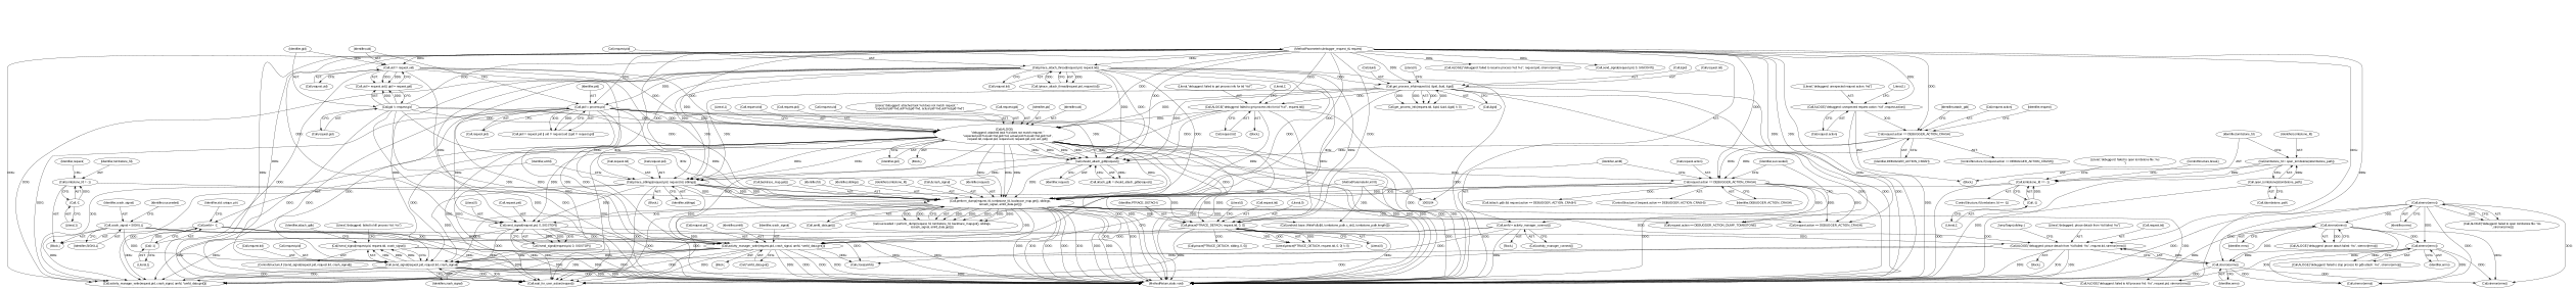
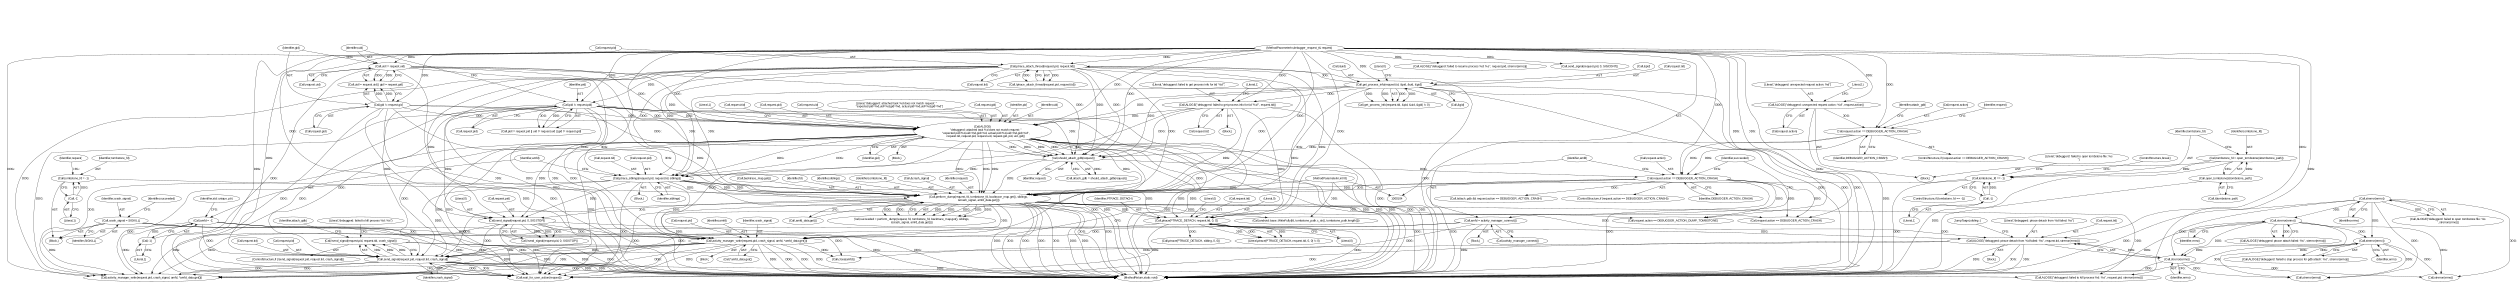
  digraph {
    fontname="Liberation Sans"
    node [fontname="Liberation Sans"]
    edge [fontname="Liberation Sans"]
    n1 [label="(Call,!send_signal(request.pid, request.tid, crash_signal))"]
    n2 [label="(Call,send_signal(request.pid, request.tid, crash_signal))"]
    n3 [label="(MethodReturn,static void)"]
    n4 [label="(ControlStructure,if (!send_signal(request.pid, request.tid, crash_signal)))"]
    n5 [label="(Identifier,crash_signal)"]
    n6 [label="(Call,wait_for_user_action(request))"]
    n7 [label="(Call,ALOGE(\"debuggerd: failed to kill process %d: %s\", request.pid, strerror(errno)))"]
    n8 [label="(Call,activity_manager_write(request.pid, crash_signal, amfd, *amfd_data.get()))"]
-   n9 [label="(Call,pid != process.pid)"]
+   n9 [label="(Call,pid != request.pid)"]
    n10 [label="(Call,perform_dump(request, fd, tombstone_fd, backtrace_map.get(), siblings,\n &crash_signal, amfd_data.get()))"]
    n11 [label="(Call,ALOGE(\n        \"debuggerd: attached task %d does not match request: \"\n        \"expected pid=%d,uid=%d,gid=%d, actual pid=%d,uid=%d,gid=%d\",\n        request.tid, request.pid, request.uid, request.gid, pid, uid, gid))"]
    n12 [label="(Call,ptrace_siblings(request.pid, request.tid, siblings))"]
    n13 [label="(Call,should_attach_gdb(request))"]
    n14 [label="(Call,send_signal(request.pid, 0, SIGSTOP))"]
    n15 [label="(Call,activity_manager_write(request.pid, crash_signal, amfd, *amfd_data.get()))"]
    n16 [label="(Call,request.pid)"]
    n17 [label="(Call,pid != request.pid || uid != request.uid || gid != request.gid)"]
    n18 [label="(Call,ptrace(PTRACE_DETACH, request.tid, 0, 0))"]
    n19 [label="(Call,ALOGE(\"debuggerd: ptrace detach from %d failed: %s\", request.tid, strerror(errno)))"]
    n20 [label="(Call,request.action == DEBUGGER_ACTION_CRASH)"]
    n21 [label="(Call,request.action == DEBUGGER_ACTION_DUMP_TOMBSTONE)"]
    n22 [label="(Call,amfd_data.get())"]
    n23 [label="(Call,android::base::WriteFully(fd, tombstone_path.c_str(), tombstone_path.length()))"]
    n24 [label="(Call,succeeded = perform_dump(request, fd, tombstone_fd, backtrace_map.get(), siblings,\n &crash_signal, amfd_data.get()))"]
    n25 [label="(Identifier,gid)"]
    n26 [label="(Block,)"]
    n27 [label="(Block,)"]
    n28 [label="(Identifier,siblings)"]
    n29 [label="(Call,request.action == DEBUGGER_ACTION_CRASH)"]
    n30 [label="(Call,attach_gdb = should_attach_gdb(request))"]
    n31 [label="(Identifier,request)"]
    n32 [label="(Call,!send_signal(request.pid, 0, SIGSTOP))"]
    n33 [label="(Call,*amfd_data.get())"]
    n34 [label="(Call,close(amfd))"]
    n35 [label="(Block,)"]
    n36 [label="(Call,ptrace_attach_thread(request.pid, request.tid))"]
    n37 [label="(Call,get_process_info(request.tid, &pid, &uid, &gid))"]
    n38 [label="(Call,!ptrace_attach_thread(request.pid, request.tid))"]
    n39 [label="(Call,request.tid)"]
    n40 [label="(Call,ALOGE(\"debuggerd: failed to get process info for tid '%d'\", request.tid))"]
    n41 [label="(Call,get_process_info(request.tid, &pid, &uid, &gid) != 0)"]
    n42 [label="(Call,&gid)"]
    n43 [label="(Call,ptrace(PTRACE_DETACH, sibling, 0, 0))"]
    n44 [label="(Literal,ptrace(PTRACE_DETACH, request.tid, 0, 0) != 0)"]
    n45 [label="(Literal,0)"]
    n46 [label="(MethodParameterIn,debugger_request_t& request)"]
    n47 [label="(Call,uid != request.uid)"]
    n48 [label="(Call,gid != request.gid)"]
    n49 [label="(Call,request.action == DEBUGGER_ACTION_CRASH)"]
    n50 [label="(Call,ALOGE(\"debuggerd: unexpected request action: %d\", request.action))"]
    n51 [label="(Call,ALOGE(\"debuggerd: failed to resume process %d: %s\", request.pid, strerror(errno)))"]
    n52 [label="(Call,send_signal(request.pid, 0, SIGCONT))"]
    1000104
    n54 [label="(Call,request.tid)"]
    n55 [label="(Block,)"]
    n56 [label="(Call,uid != request.uid || gid != request.gid)"]
    n57 [label="(Call,request.uid)"]
    n58 [label="(Call,request.gid)"]
    n59 [label="(ControlStructure,if (request.action == DEBUGGER_ACTION_CRASH))"]
    n60 [label="(Identifier,DEBUGGER_ACTION_CRASH)"]
    n61 [label="(Block,)"]
    n62 [label="(Call,request.action)"]
    n63 [label="(Identifier,DEBUGGER_ACTION_CRASH)"]
    n64 [label="(Call,!attach_gdb && request.action == DEBUGGER_ACTION_CRASH)"]
    n65 [label="(ControlStructure,if (request.action == DEBUGGER_ACTION_CRASH))"]
    n66 [label="(Call,strerror(errno))"]
    n67 [label="(Block,)"]
    n68 [label="(MethodParameterIn,int fd)"]
    n69 [label="(Call,tombstone_fd == -1)"]
    n70 [label="(Call,-1)"]
    n71 [label="(ControlStructure,if (tombstone_fd == -1))"]
    n72 [label="(Literal,1)"]
    n73 [label="(Call,tombstone_fd = open_tombstone(&tombstone_path))"]
    n74 [label="(Call,open_tombstone(&tombstone_path))"]
    n75 [label="(Call,&tombstone_path)"]
    n76 [label="(Call,tombstone_fd = -1)"]
    n77 [label="(Call,-1)"]
    n78 [label="(Block,)"]
    n79 [label="(Literal,1)"]
    n80 [label="(Call,crash_signal = SIGKILL)"]
    n81 [label="(Identifier,SIGKILL)"]
    n82 [label="(Call,amfd = activity_manager_connect())"]
    n83 [label="(Block,)"]
    n84 [label="(Call,activity_manager_connect())"]
    n85 [label="(Call,amfd = -1)"]
    n86 [label="(Call,-1)"]
    n87 [label="(Literal,1)"]
    n88 [label="(Call,strerror(errno))"]
    n89 [label="(Identifier,errno)"]
    n90 [label="(Call,strerror(errno))"]
    n91 [label="(Call,strerror(errno))"]
    n92 [label="(Call,strerror(errno))"]
    n93 [label="(Call,strerror(errno))"]
    n94 [label="(Identifier,errno)"]
    n95 [label="(Call,ALOGE(\"debuggerd: failed to open tombstone file: %s\n\", strerror(errno)))"]
    n96 [label="(Identifier,errno)"]
    n97 [label="(Call,ALOGE(\"debuggerd: failed to stop process for gdb attach: %s\", strerror(errno)))"]
    n98 [label="(Call,ALOGE(\"debuggerd: ptrace attach failed: %s\", strerror(errno)))"]
    n99 [label="(Identifier,errno)"]
    n100 [label="(Identifier,request)"]
    n101 [label="(Identifier,std::unique_ptr)"]
    n102 [label="(Literal,0)"]
    n103 [label="(Identifier,succeeded)"]
    n104 [label="(Identifier,pid)"]
    n105 [label="(Identifier,request)"]
    n106 [label="(Identifier,pid)"]
    n107 [label="(Literal,\"debuggerd: unexpected request action: %d\")"]
    n108 [label="(Identifier,uid)"]
    n109 [label="(Call,request.tid)"]
    n110 [label="(Call,request.action)"]
    n111 [label="(Literal,0)"]
    n112 [label="(Call,&uid)"]
    n113 [label="(JumpTarget,sibling :)"]
    n114 [label="(Identifier,fd)"]
    n115 [label="(Identifier,crash_signal)"]
    n116 [label="(Literal,\"debuggerd: ptrace detach from %d failed: %s\")"]
    n117 [label="(Literal,0)"]
    n118 [label="(Identifier,succeeded)"]
    n119 [label="(Call,request.tid)"]
    n120 [label="(Literal,1)"]
    n121 [label="(Identifier,attach_gdb)"]
    n122 [label="(Identifier,siblings)"]
    n123 [label="(Identifier,uid)"]
    n124 [label="(Call,request.action)"]
    n125 [label="(Identifier,tombstone_fd)"]
    n126 [label="(Literal,\"debuggerd: failed to get process info for tid '%d'\")"]
    n127 [label="(Identifier,amfd)"]
    n128 [label="(Literal,1)"]
    n129 [label="(Identifier,amfd)"]
    n130 [label="(Call,request.tid)"]
    n131 [label="(Call,request.tid)"]
    n132 [label="(Identifier,amfd)"]
    n133 [label="(Call,request.tid)"]
    n134 [label="(ControlStructure,break;)"]
    n135 [label="(Identifier,tombstone_fd)"]
    n136 [label="(Identifier,tombstone_fd)"]
    n137 [label="(Literal,0)"]
    n138 [label="(Identifier,tombstone_fd)"]
    n139 [label="(Identifier,crash_signal)"]
    n140 [label="(Call,&pid)"]
    n141 [label="(Call,&crash_signal)"]
    n142 [label="(Literal,1)"]
    n143 [label="(Call,request.pid)"]
    n144 [label="(Call,request.uid)"]
    n145 [label="(Literal,\"debuggerd: failed to kill process %d: %s\")"]
    n146 [label="(Identifier,PTRACE_DETACH)"]
    n147 [label="(Identifier,attach_gdb)"]
    n148 [label="(Literal,\"debuggerd: attached task %d does not match request: \"\n        \"expected pid=%d,uid=%d,gid=%d, actual pid=%d,uid=%d,gid=%d\")"]
    n149 [label="(Identifier,gid)"]
    n150 [label="(Call,request.pid)"]
    n151 [label="(Literal,\"debuggerd: failed to open tombstone file: %s\n\")"]
    n152 [label="(Identifier,request)"]
    n153 [label="(Call,request.tid)"]
    n154 [label="(Call,request.pid)"]
    n155 [label="(Call,backtrace_map.get())"]
    n156 [label="(Call,request.pid)"]
    n157 [label="(Call,request.pid)"]
    n158 [label="(Call,request.pid)"]
    n159 [label="(Call,request.gid)"]
    n1 -> n2 [label="CFG: "]
    n1 -> n3 [label="DDG: "]
    n1 -> n3 [label="DDG: "]
    n1 -> n4 [label="AST: "]
    n2 -> n1 [label="AST: "]
    n2 -> n1 [label="DDG: "]
    n2 -> n1 [label="DDG: "]
    n2 -> n1 [label="DDG: "]
    n2 -> n3 [label="DDG: "]
    n2 -> n3 [label="DDG: "]
    n2 -> n3 [label="DDG: "]
    n2 -> n5 [label="CFG: "]
    n2 -> n6 [label="DDG: "]
    n2 -> n6 [label="DDG: "]
    n2 -> n7 [label="DDG: "]
    n2 -> n8 [label="DDG: "]
    n2 -> n8 [label="DDG: "]
    n5 -> n2 [label="AST: "]
    n9 -> n2 [label="DDG: "]
    n9 -> n3 [label="DDG: "]
    n9 -> n3 [label="DDG: "]
    n9 -> n6 [label="DDG: "]
    n9 -> n8 [label="DDG: "]
    n9 -> n10 [label="DDG: "]
    n9 -> n11 [label="DDG: "]
    n9 -> n11 [label="DDG: "]
    n9 -> n12 [label="DDG: "]
    n9 -> n13 [label="DDG: "]
    n9 -> n14 [label="DDG: "]
    n9 -> n15 [label="DDG: "]
    n9 -> n16 [label="CFG: "]
    n9 -> n17 [label="AST: "]
    n9 -> n17 [label="DDG: "]
    n9 -> n17 [label="DDG: "]
    n10 -> n2 [label="DDG: "]
    n10 -> n3 [label="DDG: "]
    n10 -> n3 [label="DDG: "]
    n10 -> n3 [label="DDG: "]
    n10 -> n3 [label="DDG: "]
    n10 -> n3 [label="DDG: "]
    n10 -> n3 [label="DDG: "]
    n10 -> n3 [label="DDG: "]
    n10 -> n6 [label="DDG: "]
    n10 -> n7 [label="DDG: "]
    n10 -> n14 [label="DDG: "]
    n10 -> n15 [label="DDG: "]
    n10 -> n18 [label="DDG: "]
    n10 -> n19 [label="DDG: "]
    n10 -> n20 [label="DDG: "]
    n10 -> n21 [label="DDG: "]
    n10 -> n22 [label="CFG: "]
    n10 -> n23 [label="DDG: "]
    n10 -> n24 [label="AST: "]
    n10 -> n24 [label="DDG: "]
    n10 -> n24 [label="DDG: "]
    n10 -> n24 [label="DDG: "]
    n10 -> n24 [label="DDG: "]
    n10 -> n24 [label="DDG: "]
    n10 -> n24 [label="DDG: "]
    n10 -> n24 [label="DDG: "]
    n11 -> n2 [label="DDG: "]
    n11 -> n3 [label="DDG: "]
    n11 -> n3 [label="DDG: "]
    n11 -> n3 [label="DDG: "]
    n11 -> n3 [label="DDG: "]
    n11 -> n3 [label="DDG: "]
    n11 -> n3 [label="DDG: "]
    n11 -> n3 [label="DDG: "]
    n11 -> n6 [label="DDG: "]
    n11 -> n6 [label="DDG: "]
    n11 -> n6 [label="DDG: "]
    n11 -> n8 [label="DDG: "]
    n11 -> n10 [label="DDG: "]
    n11 -> n10 [label="DDG: "]
    n11 -> n10 [label="DDG: "]
    n11 -> n10 [label="DDG: "]
    n11 -> n12 [label="DDG: "]
    n11 -> n12 [label="DDG: "]
    n11 -> n13 [label="DDG: "]
    n11 -> n13 [label="DDG: "]
    n11 -> n13 [label="DDG: "]
    n11 -> n13 [label="DDG: "]
    n11 -> n14 [label="DDG: "]
    n11 -> n15 [label="DDG: "]
    n11 -> n18 [label="DDG: "]
    n11 -> n25 [label="CFG: "]
    n11 -> n26 [label="AST: "]
    n12 -> n2 [label="DDG: "]
    n12 -> n3 [label="DDG: "]
    n12 -> n3 [label="DDG: "]
    n12 -> n6 [label="DDG: "]
    n12 -> n8 [label="DDG: "]
    n12 -> n10 [label="DDG: "]
    n12 -> n10 [label="DDG: "]
    n12 -> n10 [label="DDG: "]
    n12 -> n14 [label="DDG: "]
    n12 -> n15 [label="DDG: "]
    n12 -> n18 [label="DDG: "]
    n12 -> n27 [label="AST: "]
    n12 -> n28 [label="CFG: "]
    n13 -> n10 [label="DDG: "]
    n13 -> n12 [label="DDG: "]
    n13 -> n29 [label="DDG: "]
    n13 -> n30 [label="AST: "]
    n13 -> n30 [label="DDG: "]
    n13 -> n31 [label="CFG: "]
    n14 -> n2 [label="DDG: "]
    n14 -> n3 [label="DDG: "]
    n14 -> n3 [label="DDG: "]
    n14 -> n6 [label="DDG: "]
    n14 -> n8 [label="DDG: "]
    n14 -> n15 [label="DDG: "]
    n14 -> n32 [label="AST: "]
    n14 -> n32 [label="DDG: "]
    n14 -> n32 [label="DDG: "]
    n14 -> n32 [label="DDG: "]
    n15 -> n2 [label="DDG: "]
    n15 -> n2 [label="DDG: "]
    n15 -> n3 [label="DDG: "]
    n15 -> n3 [label="DDG: "]
    n15 -> n3 [label="DDG: "]
    n15 -> n3 [label="DDG: "]
    n15 -> n6 [label="DDG: "]
    n15 -> n8 [label="DDG: "]
    n15 -> n8 [label="DDG: "]
    n15 -> n8 [label="DDG: "]
    n15 -> n8 [label="DDG: "]
    n15 -> n33 [label="CFG: "]
    n15 -> n34 [label="DDG: "]
    n15 -> n35 [label="AST: "]
    n16 -> n9 [label="AST: "]
    n17 -> n9 [label="CFG: "]
    n18 -> n2 [label="DDG: "]
    n18 -> n3 [label="DDG: "]
    n18 -> n6 [label="DDG: "]
    n18 -> n19 [label="DDG: "]
    n18 -> n43 [label="DDG: "]
    n18 -> n44 [label="AST: "]
    n18 -> n44 [label="DDG: "]
    n18 -> n44 [label="DDG: "]
    n18 -> n44 [label="DDG: "]
    n18 -> n45 [label="CFG: "]
    n19 -> n2 [label="DDG: "]
    n19 -> n3 [label="DDG: "]
    n19 -> n3 [label="DDG: "]
    n19 -> n3 [label="DDG: "]
    n19 -> n6 [label="DDG: "]
    n19 -> n66 [label="CFG: "]
    n19 -> n67 [label="AST: "]
    n22 -> n10 [label="AST: "]
    n24 -> n10 [label="CFG: "]
    n25 -> n11 [label="AST: "]
    n28 -> n12 [label="AST: "]
    n29 -> n3 [label="DDG: "]
    n29 -> n3 [label="DDG: "]
    n29 -> n6 [label="DDG: "]
    n29 -> n10 [label="DDG: "]
    n29 -> n20 [label="DDG: "]
    n29 -> n20 [label="DDG: "]
    n29 -> n21 [label="DDG: "]
    n29 -> n63 [label="CFG: "]
    n29 -> n64 [label="DDG: "]
    n29 -> n65 [label="AST: "]
    n30 -> n13 [label="CFG: "]
    n31 -> n13 [label="AST: "]
    n32 -> n14 [label="CFG: "]
    n33 -> n15 [label="AST: "]
    n36 -> n2 [label="DDG: "]
    n36 -> n3 [label="DDG: "]
    n36 -> n6 [label="DDG: "]
    n36 -> n8 [label="DDG: "]
    n36 -> n9 [label="DDG: "]
    n36 -> n10 [label="DDG: "]
    n36 -> n10 [label="DDG: "]
    n36 -> n12 [label="DDG: "]
    n36 -> n12 [label="DDG: "]
    n36 -> n13 [label="DDG: "]
    n36 -> n13 [label="DDG: "]
    n36 -> n14 [label="DDG: "]
    n36 -> n15 [label="DDG: "]
    n36 -> n18 [label="DDG: "]
-   n36 -> n37 [label="DDG: "]
+   n37 -> n36 [label="DDG: "]
    n36 -> n38 [label="AST: "]
    n36 -> n38 [label="DDG: "]
    n36 -> n38 [label="DDG: "]
    n36 -> n39 [label="CFG: "]
    n37 -> n3 [label="DDG: "]
    n37 -> n3 [label="DDG: "]
    n37 -> n3 [label="DDG: "]
    n37 -> n10 [label="DDG: "]
    n37 -> n11 [label="DDG: "]
    n37 -> n12 [label="DDG: "]
    n37 -> n13 [label="DDG: "]
    n37 -> n40 [label="DDG: "]
    n37 -> n41 [label="AST: "]
    n37 -> n41 [label="DDG: "]
    n37 -> n41 [label="DDG: "]
    n37 -> n41 [label="DDG: "]
    n37 -> n41 [label="DDG: "]
    n37 -> n42 [label="CFG: "]
    n38 -> n36 [label="CFG: "]
    n39 -> n36 [label="AST: "]
    n40 -> n3 [label="DDG: "]
    n40 -> n10 [label="DDG: "]
    n40 -> n11 [label="DDG: "]
    n40 -> n12 [label="DDG: "]
    n40 -> n13 [label="DDG: "]
    n40 -> n18 [label="DDG: "]
    n40 -> n54 [label="CFG: "]
    n40 -> n55 [label="AST: "]
    n42 -> n37 [label="AST: "]
    n45 -> n18 [label="AST: "]
    n46 -> n2 [label="DDG: "]
    n46 -> n3 [label="DDG: "]
    n46 -> n6 [label="DDG: "]
    n46 -> n7 [label="DDG: "]
    n46 -> n8 [label="DDG: "]
    n46 -> n9 [label="DDG: "]
    n46 -> n10 [label="DDG: "]
    n46 -> n11 [label="DDG: "]
    n46 -> n12 [label="DDG: "]
    n46 -> n13 [label="DDG: "]
    n46 -> n14 [label="DDG: "]
    n46 -> n15 [label="DDG: "]
    n46 -> n18 [label="DDG: "]
    n46 -> n19 [label="DDG: "]
    n46 -> n20 [label="DDG: "]
    n46 -> n21 [label="DDG: "]
    n46 -> n29 [label="DDG: "]
    n46 -> n36 [label="DDG: "]
    n46 -> n37 [label="DDG: "]
    n46 -> n40 [label="DDG: "]
    n46 -> n47 [label="DDG: "]
-   n48 -> n46 [label="DDG: "]
+   n46 -> n48 [label="DDG: "]
    n46 -> n49 [label="DDG: "]
    n46 -> n50 [label="DDG: "]
    n46 -> n51 [label="DDG: "]
    n46 -> n52 [label="DDG: "]
    n46 -> 1000104 [label="AST: "]
    n47 -> n3 [label="DDG: "]
    n47 -> n3 [label="DDG: "]
    n47 -> n6 [label="DDG: "]
    n47 -> n10 [label="DDG: "]
    n47 -> n11 [label="DDG: "]
    n47 -> n11 [label="DDG: "]
+   n47 -> n13 [label="DDG: "]
    n47 -> n56 [label="AST: "]
    n47 -> n56 [label="DDG: "]
    n47 -> n56 [label="DDG: "]
    n47 -> n57 [label="CFG: "]
    n48 -> n3 [label="DDG: "]
    n48 -> n3 [label="DDG: "]
    n48 -> n6 [label="DDG: "]
    n48 -> n10 [label="DDG: "]
    n48 -> n11 [label="DDG: "]
    n48 -> n11 [label="DDG: "]
    n48 -> n13 [label="DDG: "]
    n48 -> n56 [label="AST: "]
    n48 -> n56 [label="DDG: "]
    n48 -> n56 [label="DDG: "]
    n48 -> n58 [label="CFG: "]
    n49 -> n13 [label="DDG: "]
    n49 -> n29 [label="DDG: "]
    n49 -> n29 [label="DDG: "]
    n49 -> n59 [label="AST: "]
    n49 -> n60 [label="CFG: "]
    n50 -> n3 [label="DDG: "]
    n50 -> n49 [label="DDG: "]
    n50 -> n61 [label="AST: "]
    n50 -> n62 [label="CFG: "]
    n54 -> n40 [label="AST: "]
    n56 -> n47 [label="CFG: "]
    n56 -> n48 [label="CFG: "]
    n57 -> n47 [label="AST: "]
    n58 -> n48 [label="AST: "]
    n60 -> n49 [label="AST: "]
    n62 -> n50 [label="AST: "]
    n63 -> n29 [label="AST: "]
    n66 -> n3 [label="DDG: "]
    n66 -> n19 [label="AST: "]
    n66 -> n19 [label="DDG: "]
    n66 -> n88 [label="DDG: "]
    n66 -> n89 [label="CFG: "]
    n66 -> n90 [label="DDG: "]
    n68 -> n3 [label="DDG: "]
    n68 -> n10 [label="DDG: "]
    n68 -> n23 [label="DDG: "]
    n68 -> 1000104 [label="AST: "]
    n69 -> n3 [label="DDG: "]
    n69 -> n10 [label="DDG: "]
    n69 -> n70 [label="CFG: "]
    n69 -> n71 [label="AST: "]
    n70 -> n69 [label="AST: "]
    n70 -> n69 [label="DDG: "]
    n70 -> n72 [label="CFG: "]
    n72 -> n70 [label="AST: "]
    n73 -> n3 [label="DDG: "]
    n73 -> n61 [label="AST: "]
    n73 -> n69 [label="DDG: "]
    n73 -> n74 [label="CFG: "]
    n74 -> n3 [label="DDG: "]
    n74 -> n73 [label="AST: "]
    n74 -> n73 [label="DDG: "]
    n74 -> n75 [label="CFG: "]
    n75 -> n74 [label="AST: "]
    n76 -> n10 [label="DDG: "]
    n76 -> n77 [label="CFG: "]
    n76 -> n78 [label="AST: "]
    n77 -> n76 [label="AST: "]
    n77 -> n76 [label="DDG: "]
    n77 -> n79 [label="CFG: "]
    n79 -> n77 [label="AST: "]
-   n80 -> n2 [label="DDG: "]
+   n85 -> n2 [label="DDG: "]
    n80 -> n3 [label="DDG: "]
    n80 -> n3 [label="DDG: "]
    n80 -> n8 [label="DDG: "]
    n80 -> n15 [label="DDG: "]
    n80 -> n78 [label="AST: "]
    n80 -> n81 [label="CFG: "]
    n81 -> n80 [label="AST: "]
    n82 -> n3 [label="DDG: "]
    n82 -> n8 [label="DDG: "]
    n82 -> n15 [label="DDG: "]
    n82 -> n34 [label="DDG: "]
    n82 -> n83 [label="AST: "]
    n82 -> n84 [label="CFG: "]
    n84 -> n82 [label="AST: "]
    n85 -> n3 [label="DDG: "]
    n85 -> n8 [label="DDG: "]
    n85 -> n15 [label="DDG: "]
    n85 -> n34 [label="DDG: "]
    n85 -> n78 [label="AST: "]
    n85 -> n86 [label="CFG: "]
    n86 -> n85 [label="AST: "]
    n86 -> n85 [label="DDG: "]
    n86 -> n87 [label="CFG: "]
    n87 -> n86 [label="AST: "]
    n89 -> n66 [label="AST: "]
    n91 -> n3 [label="DDG: "]
    n91 -> n66 [label="DDG: "]
    n91 -> n88 [label="DDG: "]
    n91 -> n90 [label="DDG: "]
    n91 -> n92 [label="DDG: "]
    n91 -> n93 [label="DDG: "]
    n91 -> n94 [label="CFG: "]
    n91 -> n95 [label="AST: "]
    n91 -> n95 [label="DDG: "]
    n92 -> n3 [label="DDG: "]
    n92 -> n66 [label="DDG: "]
    n92 -> n88 [label="DDG: "]
    n92 -> n90 [label="DDG: "]
    n92 -> n96 [label="CFG: "]
    n92 -> n97 [label="AST: "]
    n92 -> n97 [label="DDG: "]
    n93 -> n3 [label="DDG: "]
    n93 -> n66 [label="DDG: "]
    n93 -> n88 [label="DDG: "]
    n93 -> n90 [label="DDG: "]
    n93 -> n92 [label="DDG: "]
    n93 -> n98 [label="AST: "]
    n93 -> n98 [label="DDG: "]
    n93 -> n99 [label="CFG: "]
    n94 -> n91 [label="AST: "]
    n95 -> n91 [label="CFG: "]
    n96 -> n92 [label="AST: "]
    n97 -> n92 [label="CFG: "]
    n98 -> n93 [label="CFG: "]
    n99 -> n93 [label="AST: "]
    n100 -> n76 [label="CFG: "]
    n101 -> n85 [label="CFG: "]
    n102 -> n18 [label="CFG: "]
    n103 -> n80 [label="CFG: "]
    n104 -> n9 [label="AST: "]
    n105 -> n49 [label="CFG: "]
    n106 -> n11 [label="AST: "]
    n107 -> n50 [label="AST: "]
    n108 -> n11 [label="AST: "]
    n109 -> n18 [label="AST: "]
    n110 -> n29 [label="AST: "]
    n111 -> n18 [label="AST: "]
    n112 -> n37 [label="AST: "]
    n113 -> n19 [label="CFG: "]
    n114 -> n10 [label="AST: "]
    n115 -> n80 [label="AST: "]
    n116 -> n19 [label="AST: "]
    n117 -> n14 [label="AST: "]
    n118 -> n29 [label="CFG: "]
    n118 -> n82 [label="CFG: "]
    n119 -> n12 [label="AST: "]
    n120 -> n50 [label="CFG: "]
    n121 -> n49 [label="CFG: "]
    n122 -> n10 [label="AST: "]
    n123 -> n9 [label="CFG: "]
    n123 -> n47 [label="AST: "]
    n124 -> n49 [label="AST: "]
    n125 -> n10 [label="AST: "]
    n126 -> n40 [label="AST: "]
    n127 -> n15 [label="AST: "]
    n128 -> n11 [label="CFG: "]
    n129 -> n29 [label="CFG: "]
    n129 -> n82 [label="AST: "]
    n130 -> n19 [label="AST: "]
    n131 -> n11 [label="AST: "]
    n132 -> n12 [label="CFG: "]
    n132 -> n85 [label="AST: "]
    n133 -> n2 [label="AST: "]
    n134 -> n69 [label="CFG: "]
    n135 -> n69 [label="AST: "]
    n135 -> n73 [label="CFG: "]
    n136 -> n76 [label="AST: "]
    n137 -> n37 [label="CFG: "]
    n138 -> n73 [label="AST: "]
    n139 -> n15 [label="AST: "]
    n140 -> n37 [label="AST: "]
    n141 -> n10 [label="AST: "]
    n142 -> n40 [label="CFG: "]
    n143 -> n11 [label="AST: "]
    n144 -> n11 [label="AST: "]
    n145 -> n1 [label="CFG: "]
    n146 -> n15 [label="CFG: "]
    n146 -> n18 [label="AST: "]
    n147 -> n1 [label="CFG: "]
    n148 -> n11 [label="AST: "]
    n149 -> n47 [label="CFG: "]
    n149 -> n48 [label="AST: "]
    n150 -> n12 [label="AST: "]
    n151 -> n69 [label="CFG: "]
    n152 -> n10 [label="AST: "]
    n153 -> n37 [label="AST: "]
    n154 -> n2 [label="AST: "]
    n155 -> n10 [label="AST: "]
    n156 -> n14 [label="AST: "]
    n157 -> n15 [label="AST: "]
    n158 -> n36 [label="AST: "]
    n159 -> n11 [label="AST: "]
  }
